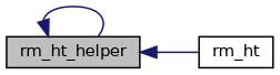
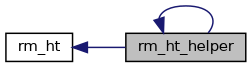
  digraph {
    rankdir=LR
    node [color=black fontname=Helvetica fontsize=10 shape=record style=filled]
    edge [color=midnightblue dir=back fontname=Helvetica fontsize=10 labelfontname=Helvetica labelfontsize=10 style=solid]
    n1 [fillcolor=grey75 fontcolor=black height=0.2 label=rm_ht_helper width=0.4]
    n2 [fillcolor=white height=0.2 label=rm_ht width=0.4]
    n1 -> n1
-   n1 -> n2
+   n2 -> n1
  }
